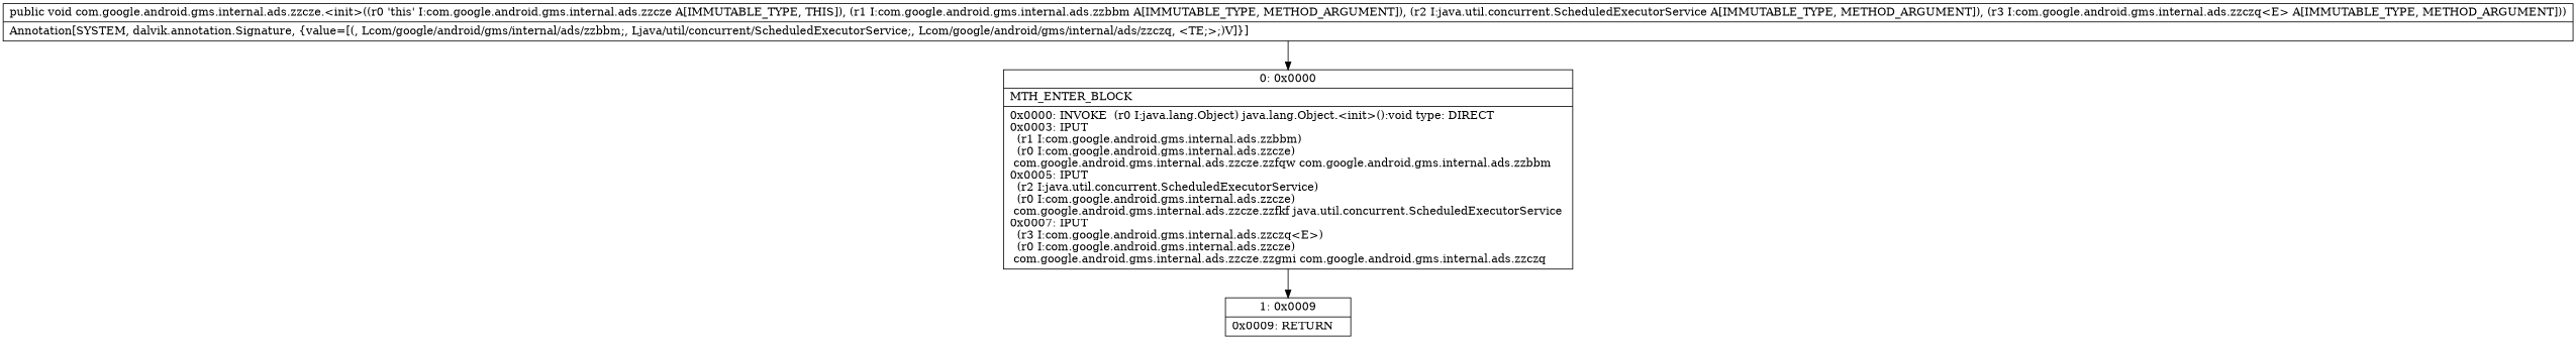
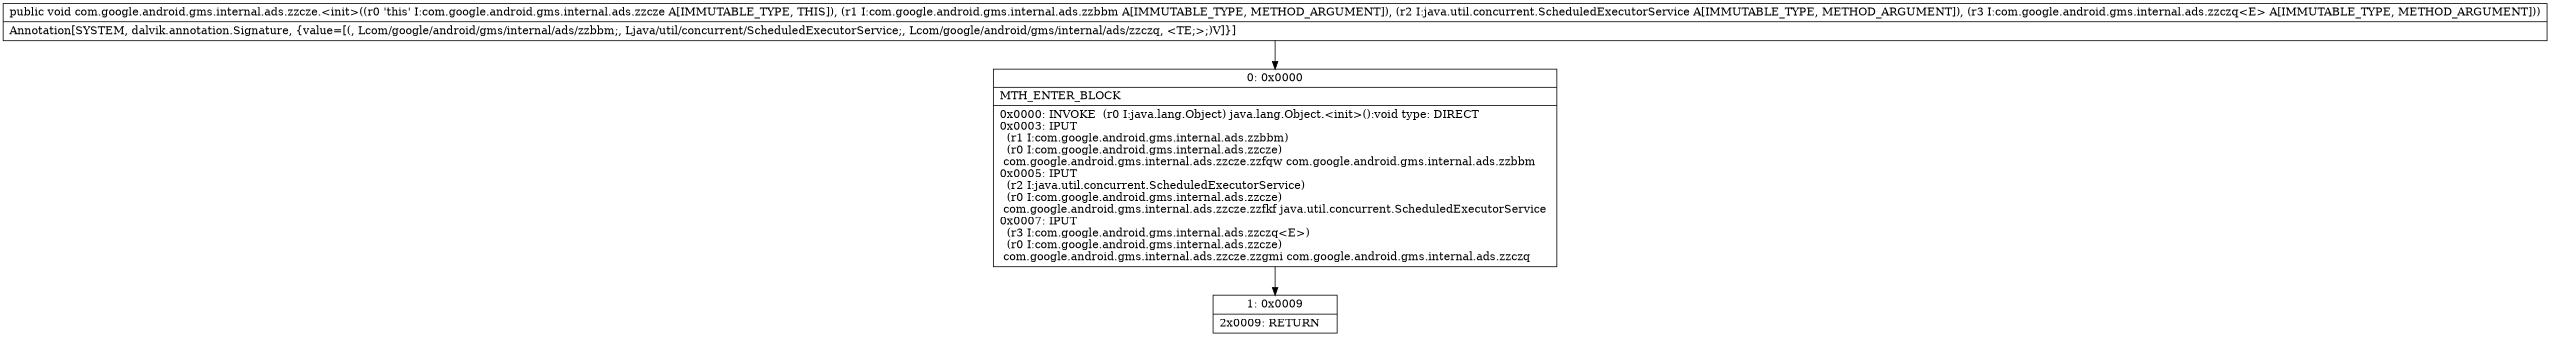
  digraph {
    node [shape=record]
    n1 [label="{0\:\ 0x0000|MTH_ENTER_BLOCK\l|0x0000: INVOKE  (r0 I:java.lang.Object) java.lang.Object.\<init\>():void type: DIRECT \l0x0003: IPUT  \l  (r1 I:com.google.android.gms.internal.ads.zzbbm)\l  (r0 I:com.google.android.gms.internal.ads.zzcze)\l com.google.android.gms.internal.ads.zzcze.zzfqw com.google.android.gms.internal.ads.zzbbm \l0x0005: IPUT  \l  (r2 I:java.util.concurrent.ScheduledExecutorService)\l  (r0 I:com.google.android.gms.internal.ads.zzcze)\l com.google.android.gms.internal.ads.zzcze.zzfkf java.util.concurrent.ScheduledExecutorService \l0x0007: IPUT  \l  (r3 I:com.google.android.gms.internal.ads.zzczq\<E\>)\l  (r0 I:com.google.android.gms.internal.ads.zzcze)\l com.google.android.gms.internal.ads.zzcze.zzgmi com.google.android.gms.internal.ads.zzczq \l}"]
-   n2 [label="{1\:\ 0x0009|0x0009: RETURN   \l}"]
+   n2 [label="{1\:\ 0x0009|2x0009: RETURN   \l}"]
    n3 [label="{public void com.google.android.gms.internal.ads.zzcze.\<init\>((r0 'this' I:com.google.android.gms.internal.ads.zzcze A[IMMUTABLE_TYPE, THIS]), (r1 I:com.google.android.gms.internal.ads.zzbbm A[IMMUTABLE_TYPE, METHOD_ARGUMENT]), (r2 I:java.util.concurrent.ScheduledExecutorService A[IMMUTABLE_TYPE, METHOD_ARGUMENT]), (r3 I:com.google.android.gms.internal.ads.zzczq\<E\> A[IMMUTABLE_TYPE, METHOD_ARGUMENT]))  | Annotation[SYSTEM, dalvik.annotation.Signature, \{value=[(, Lcom\/google\/android\/gms\/internal\/ads\/zzbbm;, Ljava\/util\/concurrent\/ScheduledExecutorService;, Lcom\/google\/android\/gms\/internal\/ads\/zzczq, \<TE;\>;)V]\}]\l}"]
    n1 -> n2
    n3 -> n1
  }
